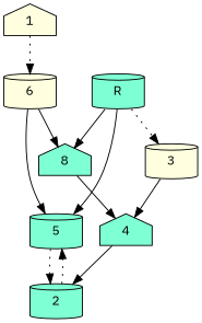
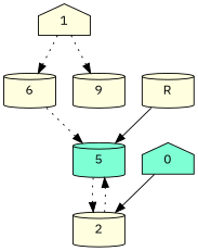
  digraph {
    fontname="IBM Plex Sans"
    node [fillcolor=aquamarine fontname="IBM Plex Sans" shape=cylinder style=filled]
    edge [fontname="IBM Plex Sans" style=solid]
    1 [fillcolor=lightyellow shape=house]
    6 [fillcolor=lightyellow]
+   9 [fillcolor=lightyellow]
    5
-   8 [shape=house]
-   2
-   4 [shape=house]
-   3 [fillcolor=lightyellow]
-   R
+   2 [fillcolor=lightyellow]
+   4 [shape=house label=0]
+   R [fillcolor=lightyellow]
    1 -> 6 [style=dotted]
-   6 -> 5
-   6 -> 8
+   1 -> 9 [style=dotted]
+   6 -> 5 [style=dotted]
    5 -> 2 [style=dotted]
-   8 -> 4
    2 -> 5 [style=dotted]
    4 -> 2
-   3 -> 4
    R -> 5
-   R -> 8
-   R -> 3 [style=dotted]
  }
